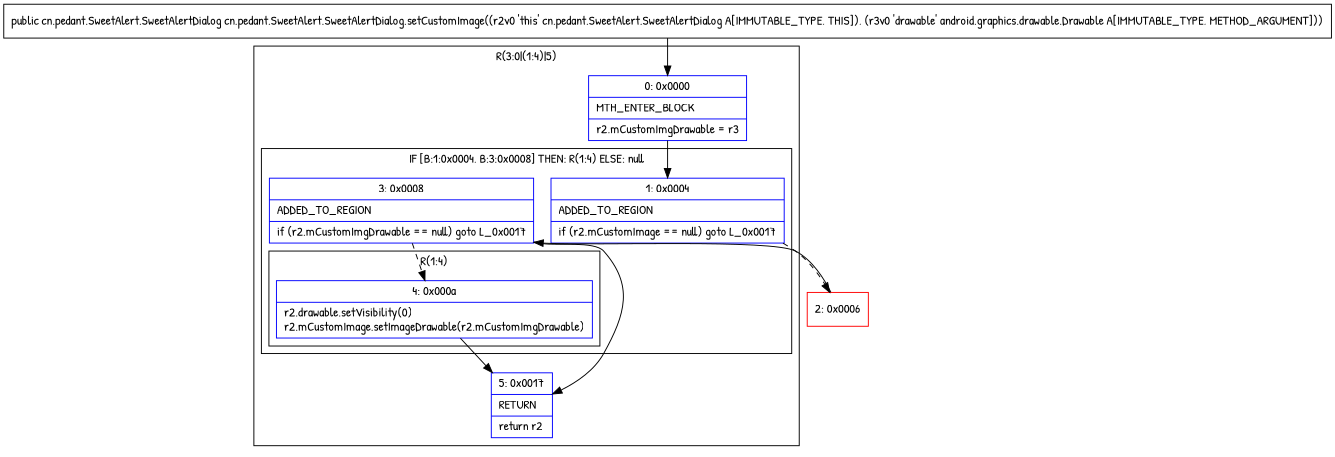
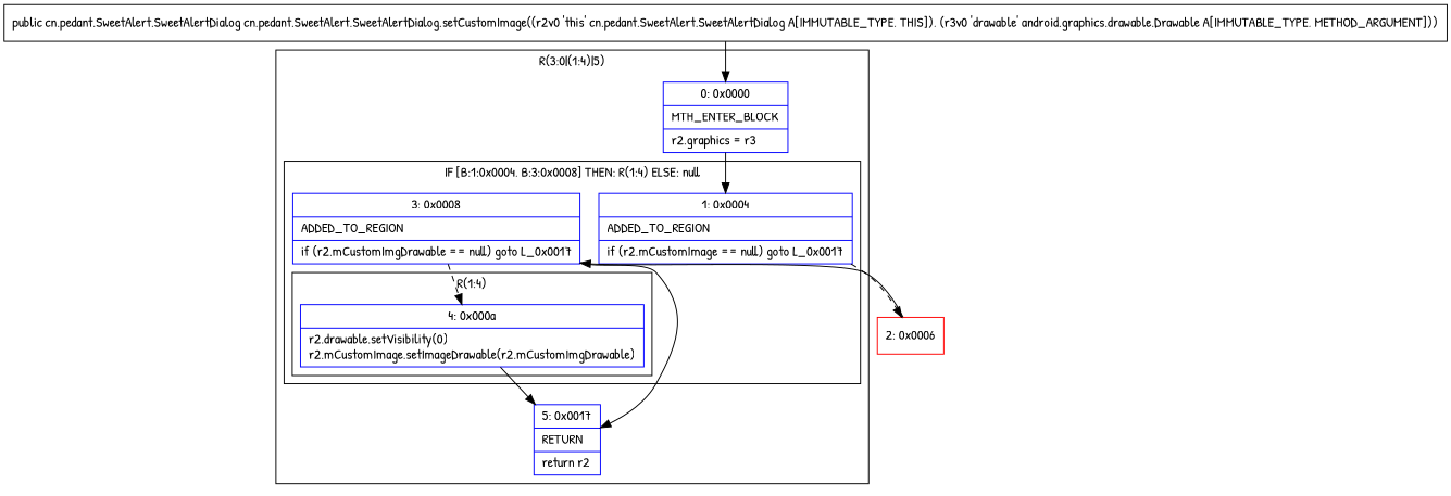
  digraph {
    fontname="Patrick Hand"
    node [color=blue fontname="Patrick Hand" shape=record]
    edge [fontname="Patrick Hand"]
    n1 [label="{4\:\ 0x000a|r2.drawable.setVisibility(0)\lr2.mCustomImage.setImageDrawable(r2.mCustomImgDrawable)\l}"]
    n2 [label="{1\:\ 0x0004|ADDED_TO_REGION\l|if (r2.mCustomImage == null) goto L_0x0017\l}"]
    n3 [label="{3\:\ 0x0008|ADDED_TO_REGION\l|if (r2.mCustomImgDrawable == null) goto L_0x0017\l}"]
-   n4 [label="{0\:\ 0x0000|MTH_ENTER_BLOCK\l|r2.mCustomImgDrawable = r3\l}"]
+   n4 [label="{0\:\ 0x0000|MTH_ENTER_BLOCK\l|r2.graphics = r3\l}"]
    n5 [label="{5\:\ 0x0017|RETURN\l|return r2\l}"]
    n6 [color=red label="{2\:\ 0x0006}"]
    n7 [label="{public cn.pedant.SweetAlert.SweetAlertDialog cn.pedant.SweetAlert.SweetAlertDialog.setCustomImage((r2v0 'this' cn.pedant.SweetAlert.SweetAlertDialog A[IMMUTABLE_TYPE, THIS]), (r3v0 'drawable' android.graphics.drawable.Drawable A[IMMUTABLE_TYPE, METHOD_ARGUMENT])) }" color=""]
    subgraph cluster_1 {
      label="R(3:0|(1:4)|5)"
      n4
      n5
      subgraph cluster_2 {
        label="IF [B:1:0x0004, B:3:0x0008] THEN: R(1:4) ELSE: null"
        n2
        n3
        subgraph cluster_3 {
          label="R(1:4)"
          n1
        }
      }
    }
    n1 -> n5
    n2 -> n6 [style=dashed]
    n3 -> n1 [style=dashed]
    n3 -> n5
    n4 -> n2
    n6 -> n3
    n7 -> n4
  }
